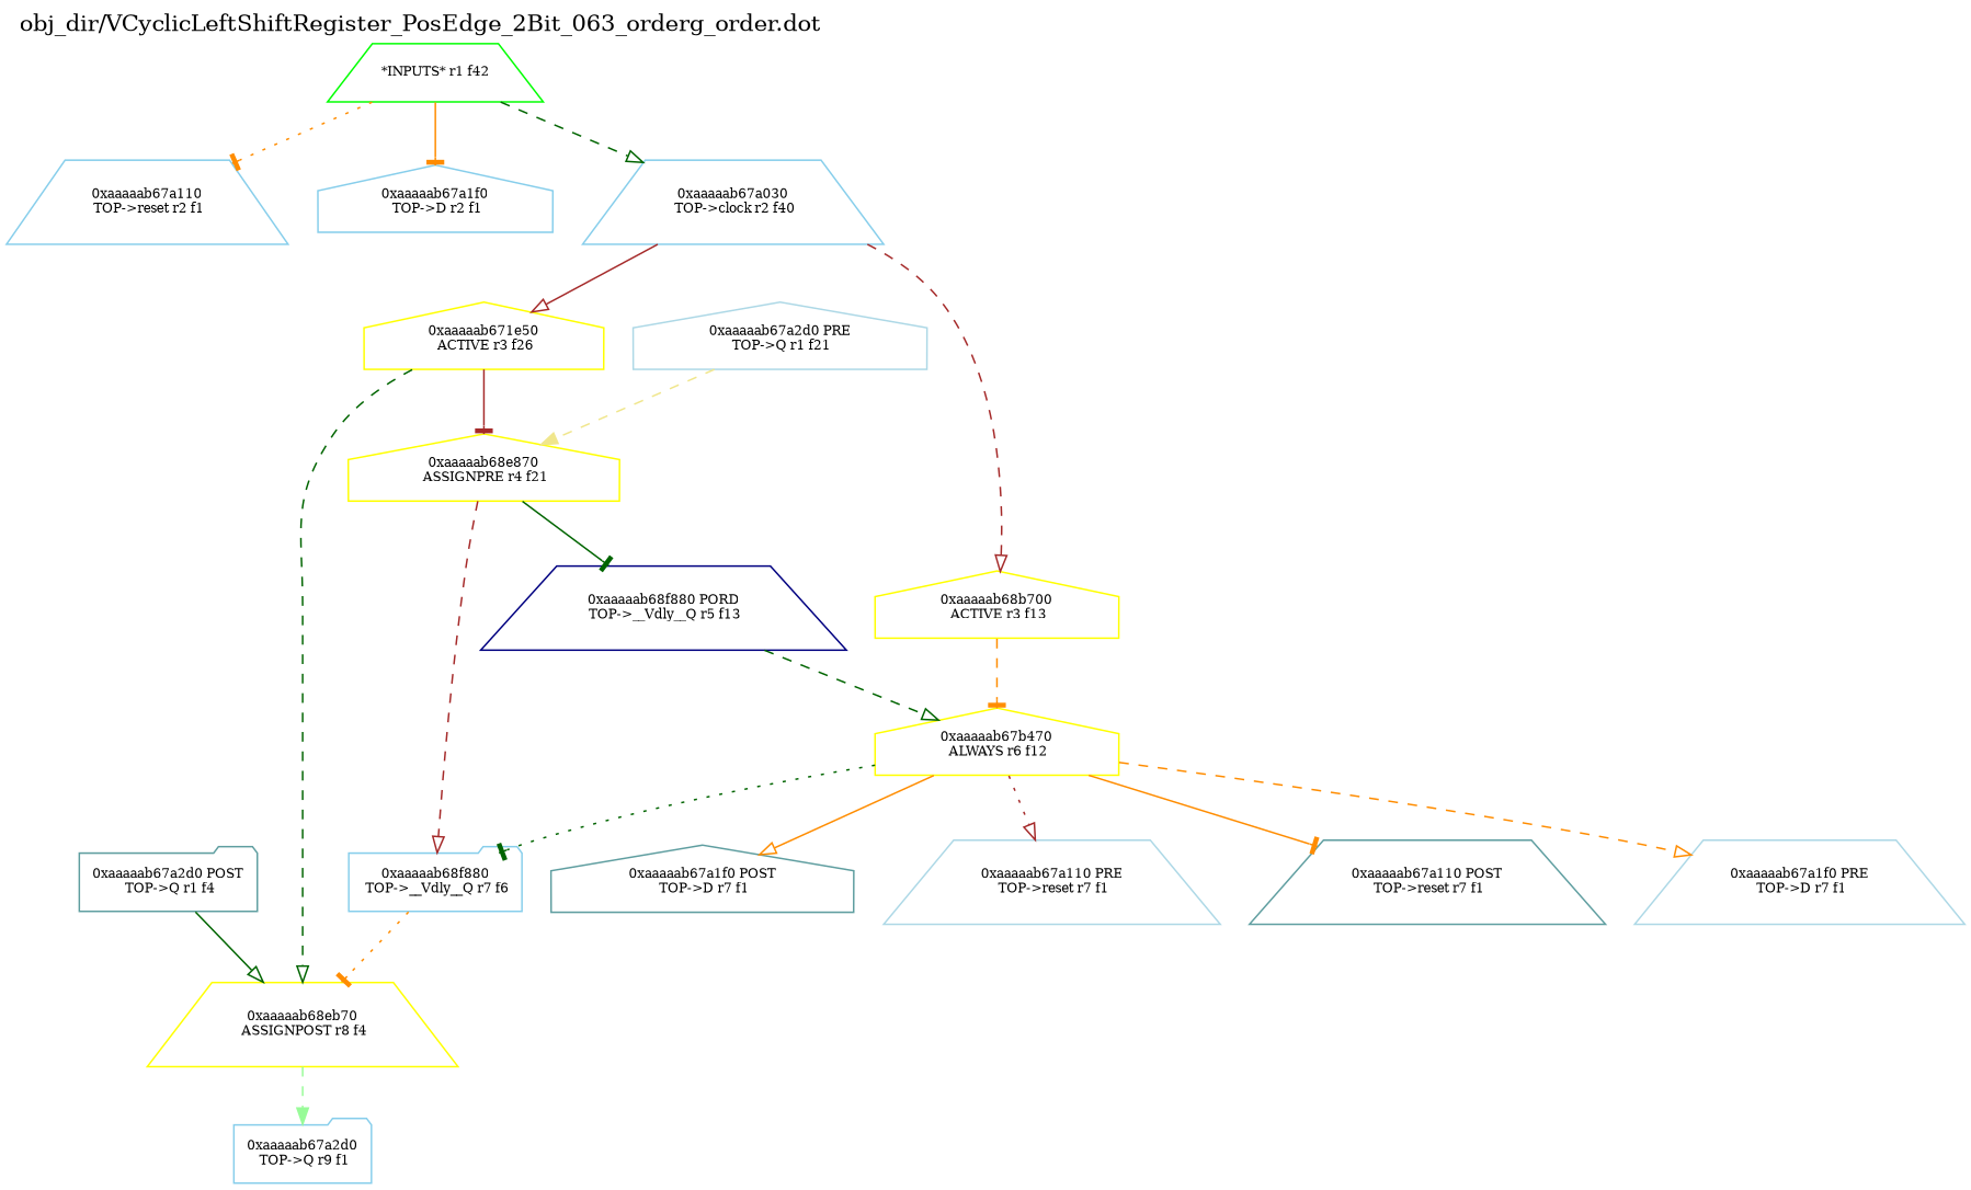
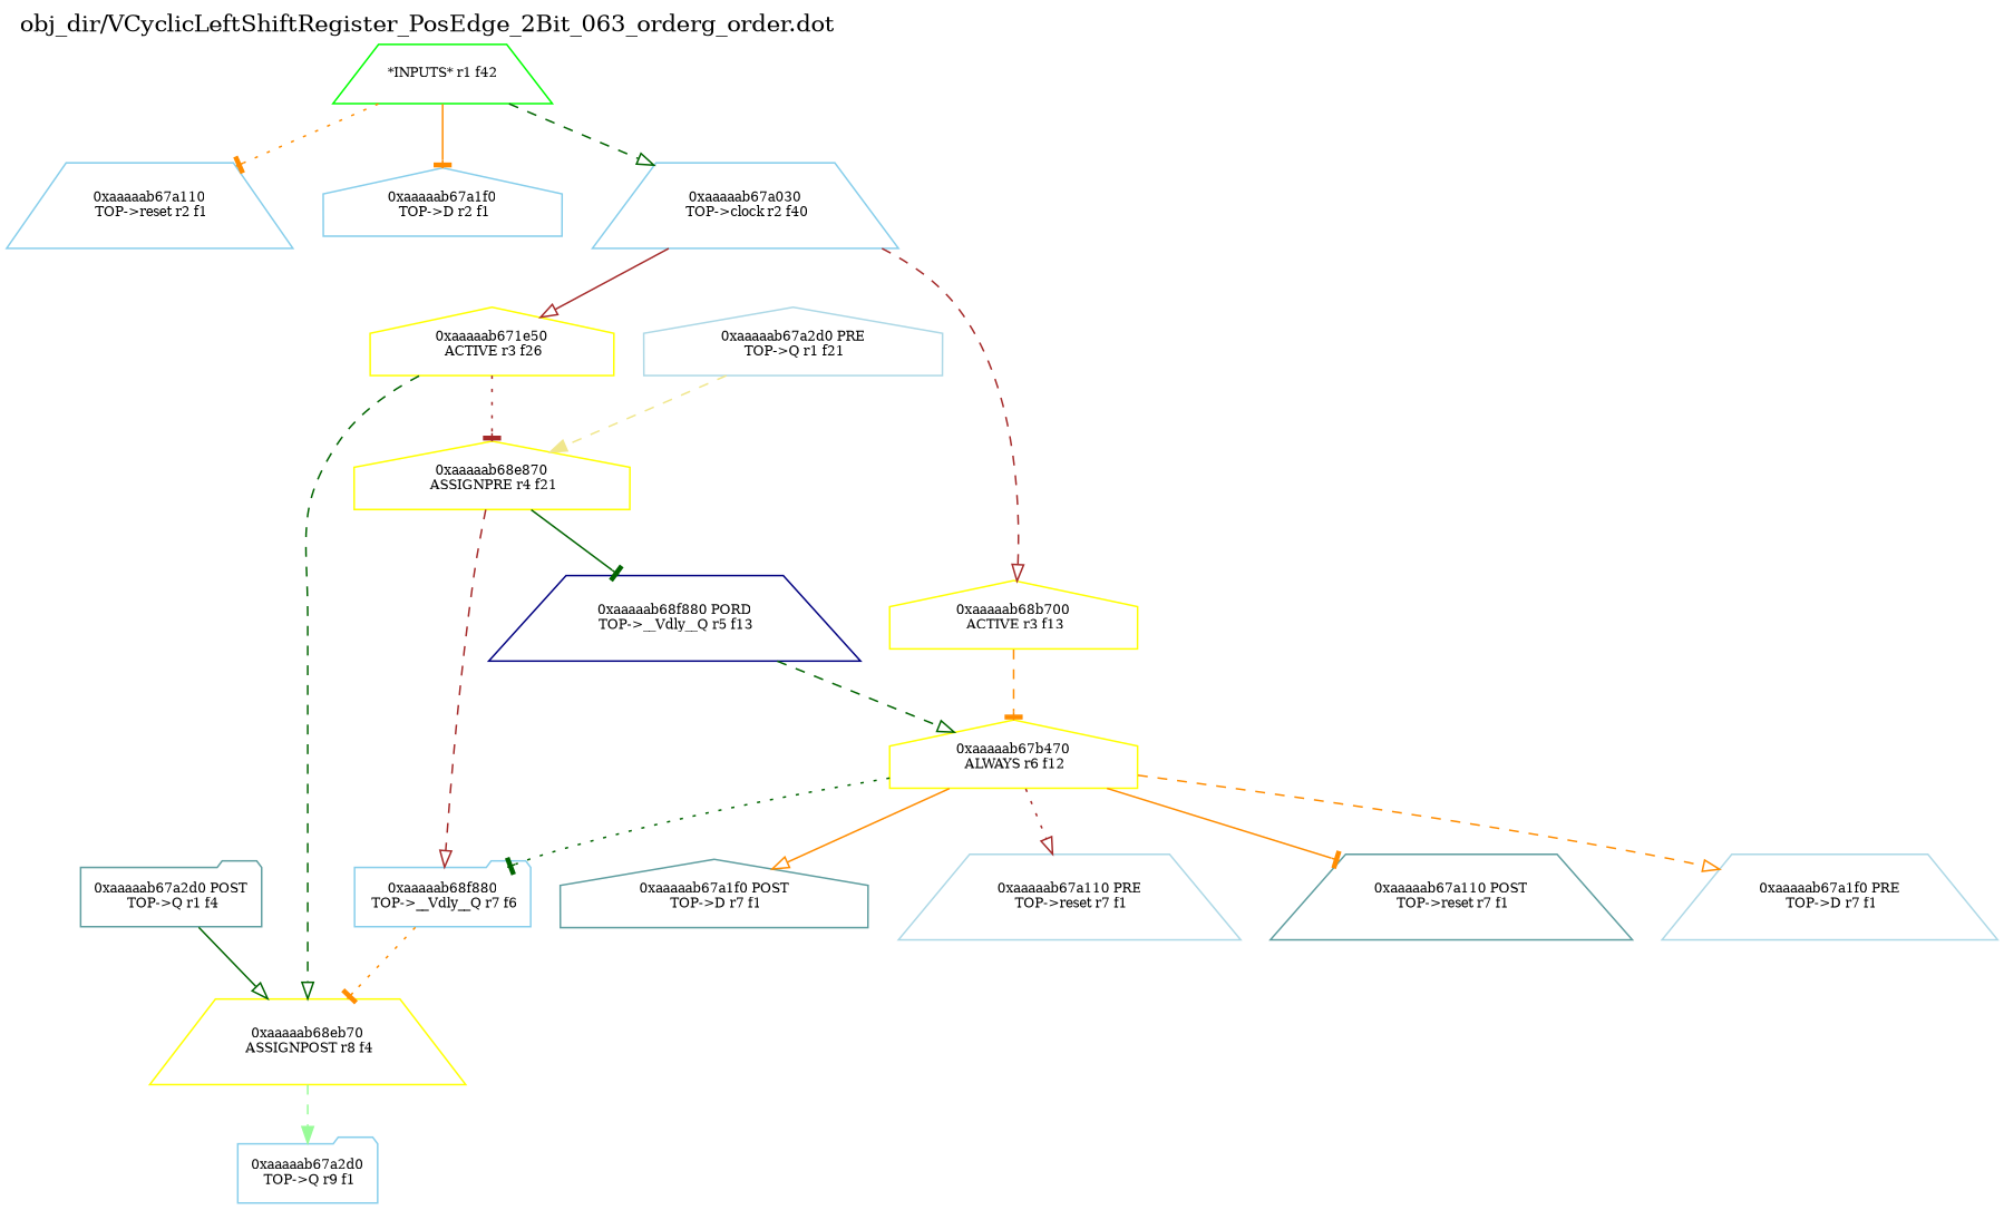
  digraph {
    label="obj_dir/VCyclicLeftShiftRegister_PosEdge_2Bit_063_orderg_order.dot"
    labeljust=l
    labelloc=t
    rankdir=TB
    node [color=yellow fontsize=8 shape=trapezium]
    edge [arrowhead=onormal color=darkorange fontsize=8 style=dashed weight=32]
    n1 [color=CadetBlue label="0xaaaaab67a2d0 POST\n TOP->Q r1 f4" shape=folder]
    n2 [label="0xaaaaab68eb70\n ASSIGNPOST r8 f4"]
    n3 [color=skyblue label="0xaaaaab67a2d0\n TOP->Q r9 f1" shape=folder]
    n4 [color=lightblue label="0xaaaaab67a2d0 PRE\n TOP->Q r1 f21" shape=house]
    n5 [label="0xaaaaab68e870\n ASSIGNPRE r4 f21" shape=house]
    n6 [color=NavyBlue label="0xaaaaab68f880 PORD\n TOP->__Vdly__Q r5 f13"]
    n7 [color=skyblue label="0xaaaaab68f880\n TOP->__Vdly__Q r7 f6" shape=folder]
    n8 [color=green label="*INPUTS* r1 f42"]
    n9 [color=skyblue label="0xaaaaab67a110\n TOP->reset r2 f1"]
    n10 [color=skyblue label="0xaaaaab67a1f0\n TOP->D r2 f1" shape=house]
    n11 [color=skyblue label="0xaaaaab67a030\n TOP->clock r2 f40"]
    n12 [label="0xaaaaab68b700\n ACTIVE r3 f13" shape=house]
    n13 [label="0xaaaaab671e50\n ACTIVE r3 f26" shape=house]
    n14 [label="0xaaaaab67b470\n ALWAYS r6 f12" shape=house]
    n15 [color=lightblue label="0xaaaaab67a110 PRE\n TOP->reset r7 f1"]
    n16 [color=CadetBlue label="0xaaaaab67a110 POST\n TOP->reset r7 f1"]
    n17 [color=lightblue label="0xaaaaab67a1f0 PRE\n TOP->D r7 f1"]
    n18 [color=CadetBlue label="0xaaaaab67a1f0 POST\n TOP->D r7 f1" shape=house]
    n1 -> n2 [color=darkgreen style=solid weight=2]
    n2 -> n3 [color=PaleGreen weight=1 arrowhead=""]
    n4 -> n5 [color=khaki weight=3 arrowhead=""]
    n5 -> n6 [arrowhead=tee color=darkgreen style=solid]
    n5 -> n7 [color=brown]
    n6 -> n14 [color=darkgreen]
    n7 -> n2 [arrowhead=tee style=dotted weight=8]
    n8 -> n9 [arrowhead=tee style=dotted weight=1]
    n8 -> n10 [arrowhead=tee style=solid weight=1]
    n8 -> n11 [color=darkgreen weight=1]
    n11 -> n12 [color=brown weight=8]
    n11 -> n13 [color=brown style=solid weight=8]
    n12 -> n14 [arrowhead=tee]
    n13 -> n2 [color=darkgreen]
-   n13 -> n5 [arrowhead=tee color=brown style=solid]
+   n13 -> n5 [arrowhead=tee color=brown style=dotted]
    n14 -> n7 [arrowhead=tee color=darkgreen style=dotted]
    n14 -> n15 [color=brown style=dotted]
    n14 -> n16 [arrowhead=tee style=solid weight=2]
    n14 -> n17
    n14 -> n18 [style=solid weight=2]
  }
